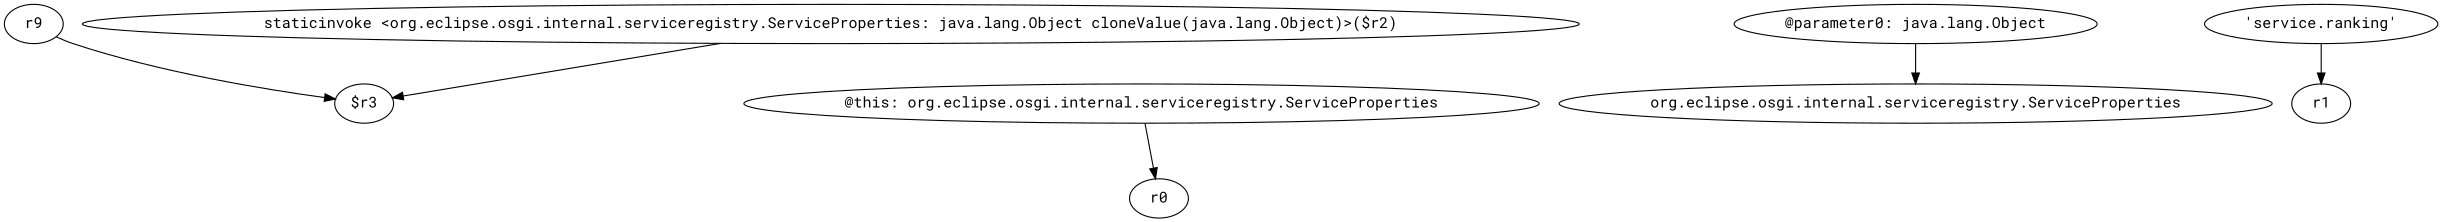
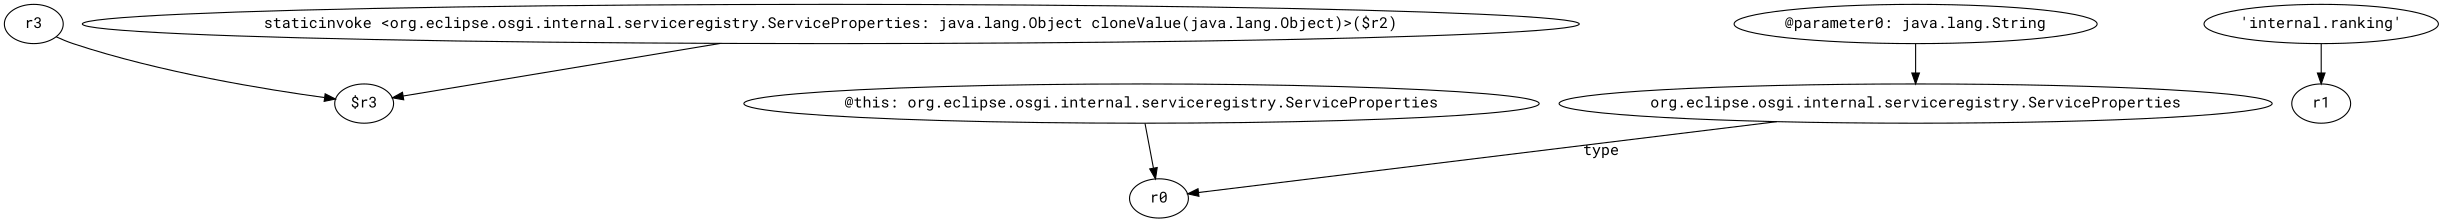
  digraph {
    fontname="Roboto Mono"
    node [fontname="Roboto Mono"]
    edge [fontname="Roboto Mono"]
    n1 [label="$r3"]
-   n2 [label=r9]
+   n2 [label=r3]
    n3 [label="staticinvoke <org.eclipse.osgi.internal.serviceregistry.ServiceProperties: java.lang.Object cloneValue(java.lang.Object)>($r2)"]
    n4 [label="org.eclipse.osgi.internal.serviceregistry.ServiceProperties"]
    n5 [label=r0]
    n6 [label="@this: org.eclipse.osgi.internal.serviceregistry.ServiceProperties"]
-   n7 [label="'service.ranking'"]
+   n7 [label="'internal.ranking'"]
    n8 [label=r1]
-   n9 [label="@parameter0: java.lang.Object"]
+   n9 [label="@parameter0: java.lang.String"]
    n2 -> n1
    n3 -> n1
+   n4 -> n5 [label=type]
    n6 -> n5
    n7 -> n8
    n9 -> n4
  }
